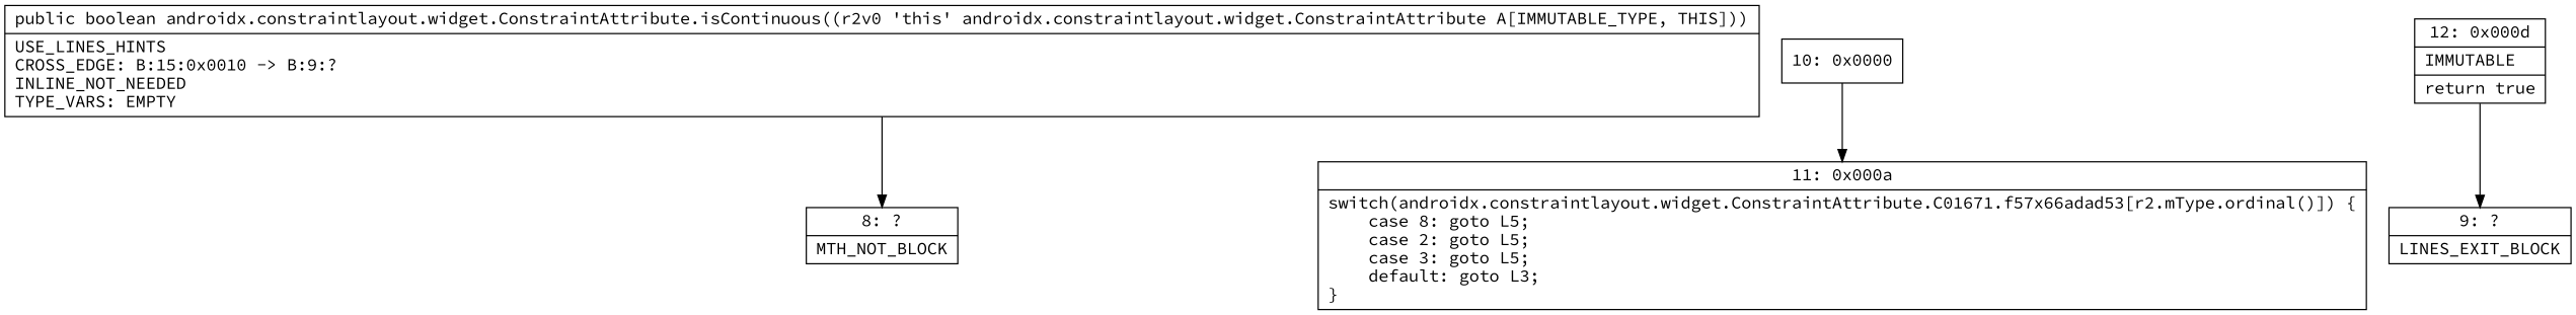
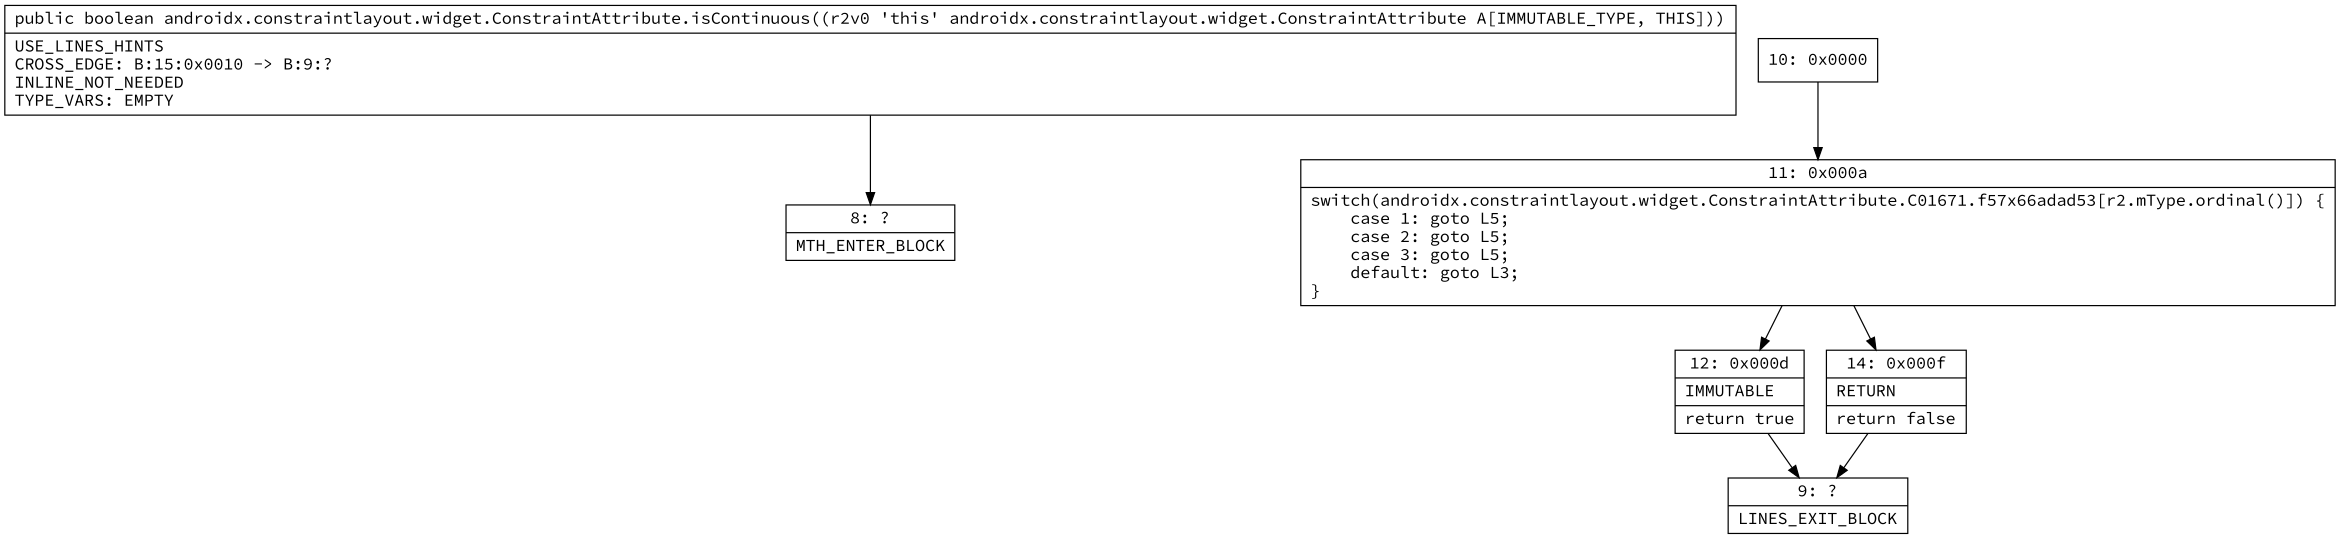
  digraph {
    fontname="Source Code Pro"
    node [fontname="Source Code Pro" shape=record]
    edge [fontname="Source Code Pro"]
-   n1 [label="{8\:\ ?|MTH_NOT_BLOCK\l}"]
+   n1 [label="{8\:\ ?|MTH_ENTER_BLOCK\l}"]
    n2 [label="{10\:\ 0x0000}"]
-   n3 [label="{11\:\ 0x000a|switch(androidx.constraintlayout.widget.ConstraintAttribute.C01671.f57x66adad53[r2.mType.ordinal()]) \{\l    case 8: goto L5;\l    case 2: goto L5;\l    case 3: goto L5;\l    default: goto L3;\l\}\l}"]
+   n3 [label="{11\:\ 0x000a|switch(androidx.constraintlayout.widget.ConstraintAttribute.C01671.f57x66adad53[r2.mType.ordinal()]) \{\l    case 1: goto L5;\l    case 2: goto L5;\l    case 3: goto L5;\l    default: goto L3;\l\}\l}"]
    n4 [label="{12\:\ 0x000d|IMMUTABLE\l|return true\l}"]
+   n5 [label="{14\:\ 0x000f|RETURN\l|return false\l}"]
    n6 [label="{9\:\ ?|LINES_EXIT_BLOCK\l}"]
    n7 [label="{public boolean androidx.constraintlayout.widget.ConstraintAttribute.isContinuous((r2v0 'this' androidx.constraintlayout.widget.ConstraintAttribute A[IMMUTABLE_TYPE, THIS]))  | USE_LINES_HINTS\lCROSS_EDGE: B:15:0x0010 \-\> B:9:?\lINLINE_NOT_NEEDED\lTYPE_VARS: EMPTY\l}"]
    n2 -> n3
+   n3 -> n4
+   n3 -> n5
    n4 -> n6
+   n5 -> n6
    n7 -> n1
  }
